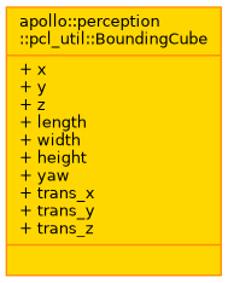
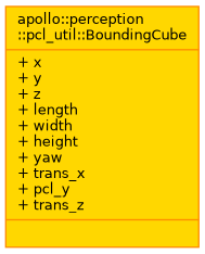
  digraph {
-   n1 [color=darkorange fillcolor=gold fontcolor=black fontname=Helvetica fontsize=10 height=0.2 label="{apollo::perception\l::pcl_util::BoundingCube\n|+ x\l+ y\l+ z\l+ length\l+ width\l+ height\l+ yaw\l+ trans_x\l+ trans_y\l+ trans_z\l|}" shape=record style=filled width=0.4]
+   n1 [color=darkorange fillcolor=gold fontcolor=black fontname=Helvetica fontsize=10 height=0.2 label="{apollo::perception\l::pcl_util::BoundingCube\n|+ x\l+ y\l+ z\l+ length\l+ width\l+ height\l+ yaw\l+ trans_x\l+ pcl_y\l+ trans_z\l|}" shape=record style=filled width=0.4]
  }
